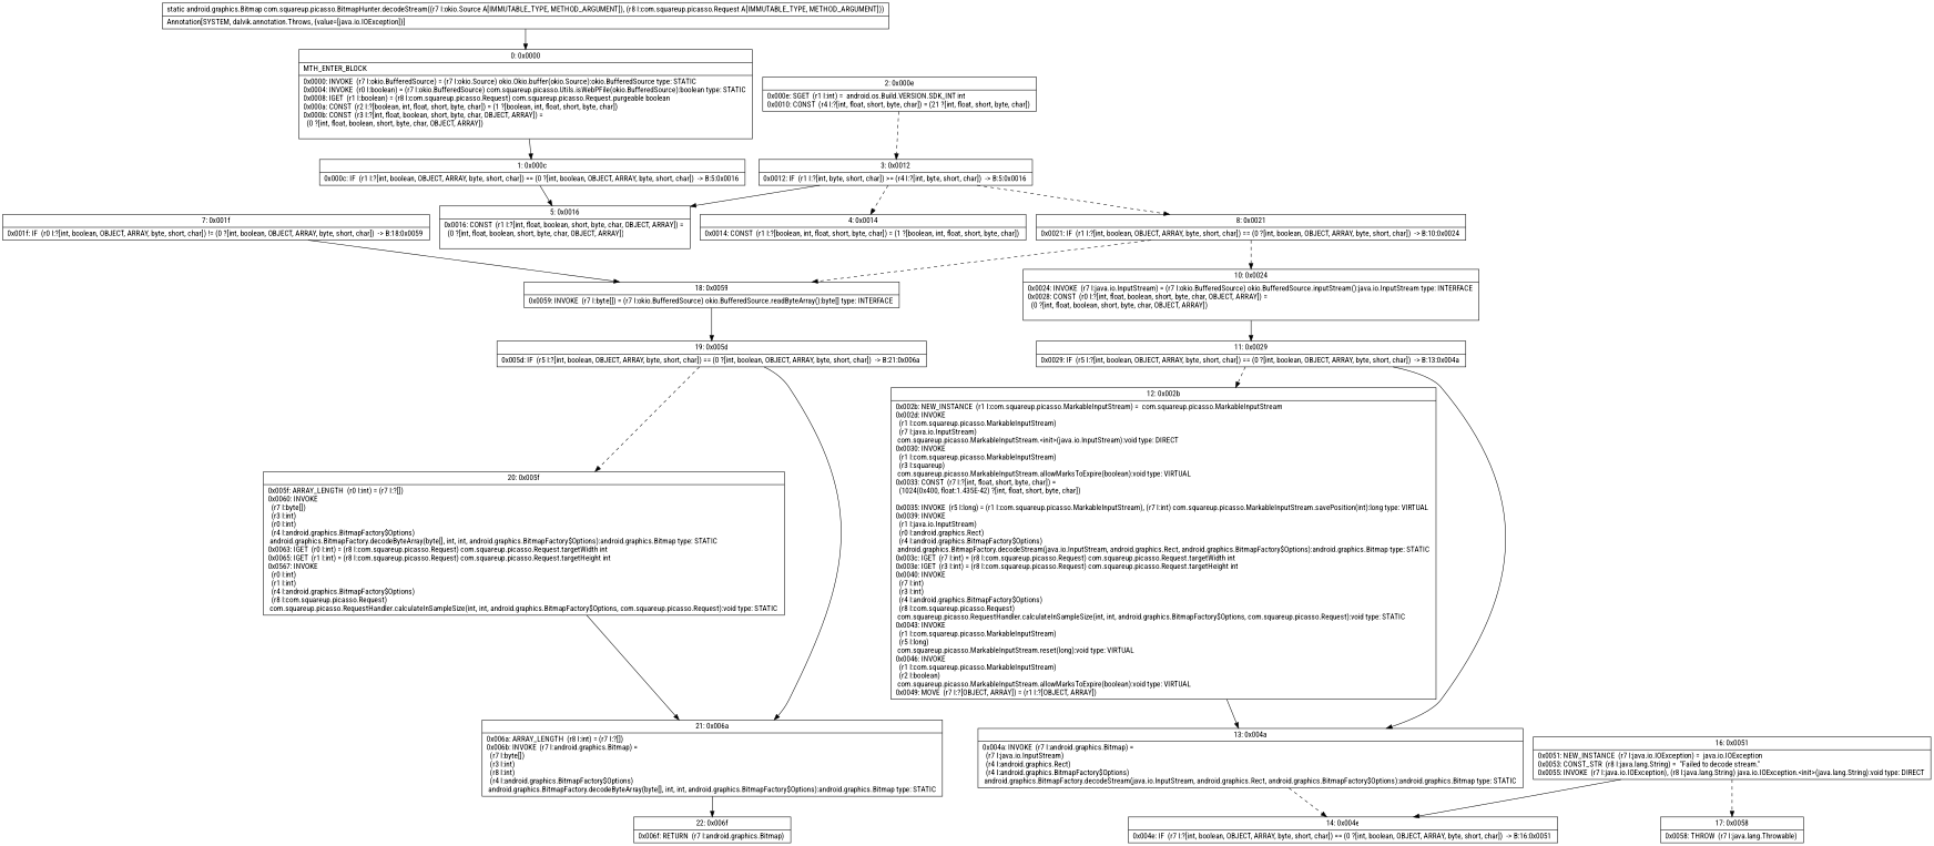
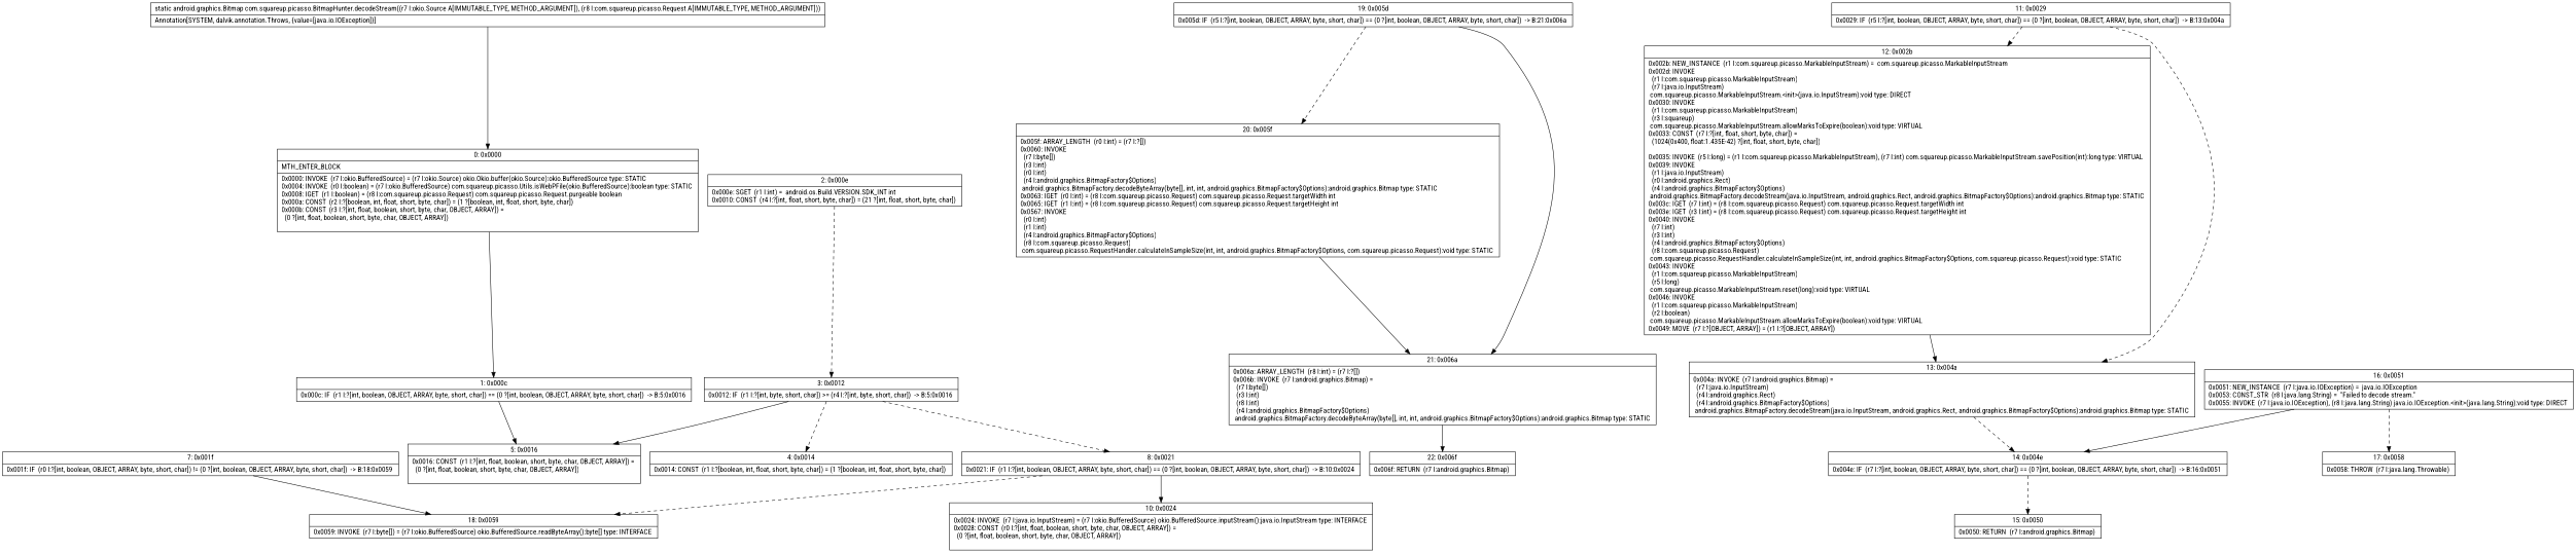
  digraph {
    fontname="Roboto Condensed"
    node [fontname="Roboto Condensed" shape=record]
    edge [fontname="Roboto Condensed"]
    n1 [label="{0\:\ 0x0000|MTH_ENTER_BLOCK\l|0x0000: INVOKE  (r7 I:okio.BufferedSource) = (r7 I:okio.Source) okio.Okio.buffer(okio.Source):okio.BufferedSource type: STATIC \l0x0004: INVOKE  (r0 I:boolean) = (r7 I:okio.BufferedSource) com.squareup.picasso.Utils.isWebPFile(okio.BufferedSource):boolean type: STATIC \l0x0008: IGET  (r1 I:boolean) = (r8 I:com.squareup.picasso.Request) com.squareup.picasso.Request.purgeable boolean \l0x000a: CONST  (r2 I:?[boolean, int, float, short, byte, char]) = (1 ?[boolean, int, float, short, byte, char]) \l0x000b: CONST  (r3 I:?[int, float, boolean, short, byte, char, OBJECT, ARRAY]) = \l  (0 ?[int, float, boolean, short, byte, char, OBJECT, ARRAY])\l \l}"]
    n2 [label="{1\:\ 0x000c|0x000c: IF  (r1 I:?[int, boolean, OBJECT, ARRAY, byte, short, char]) == (0 ?[int, boolean, OBJECT, ARRAY, byte, short, char])  \-\> B:5:0x0016 \l}"]
    n3 [label="{5\:\ 0x0016|0x0016: CONST  (r1 I:?[int, float, boolean, short, byte, char, OBJECT, ARRAY]) = \l  (0 ?[int, float, boolean, short, byte, char, OBJECT, ARRAY])\l \l}"]
    n4 [label="{2\:\ 0x000e|0x000e: SGET  (r1 I:int) =  android.os.Build.VERSION.SDK_INT int \l0x0010: CONST  (r4 I:?[int, float, short, byte, char]) = (21 ?[int, float, short, byte, char]) \l}"]
    n5 [label="{3\:\ 0x0012|0x0012: IF  (r1 I:?[int, byte, short, char]) \>= (r4 I:?[int, byte, short, char])  \-\> B:5:0x0016 \l}"]
    n6 [label="{4\:\ 0x0014|0x0014: CONST  (r1 I:?[boolean, int, float, short, byte, char]) = (1 ?[boolean, int, float, short, byte, char]) \l}"]
    n7 [label="{8\:\ 0x0021|0x0021: IF  (r1 I:?[int, boolean, OBJECT, ARRAY, byte, short, char]) == (0 ?[int, boolean, OBJECT, ARRAY, byte, short, char])  \-\> B:10:0x0024 \l}"]
    n8 [label="{7\:\ 0x001f|0x001f: IF  (r0 I:?[int, boolean, OBJECT, ARRAY, byte, short, char]) != (0 ?[int, boolean, OBJECT, ARRAY, byte, short, char])  \-\> B:18:0x0059 \l}"]
    n9 [label="{18\:\ 0x0059|0x0059: INVOKE  (r7 I:byte[]) = (r7 I:okio.BufferedSource) okio.BufferedSource.readByteArray():byte[] type: INTERFACE \l}"]
    n10 [label="{10\:\ 0x0024|0x0024: INVOKE  (r7 I:java.io.InputStream) = (r7 I:okio.BufferedSource) okio.BufferedSource.inputStream():java.io.InputStream type: INTERFACE \l0x0028: CONST  (r0 I:?[int, float, boolean, short, byte, char, OBJECT, ARRAY]) = \l  (0 ?[int, float, boolean, short, byte, char, OBJECT, ARRAY])\l \l}"]
    n11 [label="{19\:\ 0x005d|0x005d: IF  (r5 I:?[int, boolean, OBJECT, ARRAY, byte, short, char]) == (0 ?[int, boolean, OBJECT, ARRAY, byte, short, char])  \-\> B:21:0x006a \l}"]
    n12 [label="{11\:\ 0x0029|0x0029: IF  (r5 I:?[int, boolean, OBJECT, ARRAY, byte, short, char]) == (0 ?[int, boolean, OBJECT, ARRAY, byte, short, char])  \-\> B:13:0x004a \l}"]
    n13 [label="{12\:\ 0x002b|0x002b: NEW_INSTANCE  (r1 I:com.squareup.picasso.MarkableInputStream) =  com.squareup.picasso.MarkableInputStream \l0x002d: INVOKE  \l  (r1 I:com.squareup.picasso.MarkableInputStream)\l  (r7 I:java.io.InputStream)\l com.squareup.picasso.MarkableInputStream.\<init\>(java.io.InputStream):void type: DIRECT \l0x0030: INVOKE  \l  (r1 I:com.squareup.picasso.MarkableInputStream)\l  (r3 I:squareup)\l com.squareup.picasso.MarkableInputStream.allowMarksToExpire(boolean):void type: VIRTUAL \l0x0033: CONST  (r7 I:?[int, float, short, byte, char]) = \l  (1024(0x400, float:1.435E\-42) ?[int, float, short, byte, char])\l \l0x0035: INVOKE  (r5 I:long) = (r1 I:com.squareup.picasso.MarkableInputStream), (r7 I:int) com.squareup.picasso.MarkableInputStream.savePosition(int):long type: VIRTUAL \l0x0039: INVOKE  \l  (r1 I:java.io.InputStream)\l  (r0 I:android.graphics.Rect)\l  (r4 I:android.graphics.BitmapFactory$Options)\l android.graphics.BitmapFactory.decodeStream(java.io.InputStream, android.graphics.Rect, android.graphics.BitmapFactory$Options):android.graphics.Bitmap type: STATIC \l0x003c: IGET  (r7 I:int) = (r8 I:com.squareup.picasso.Request) com.squareup.picasso.Request.targetWidth int \l0x003e: IGET  (r3 I:int) = (r8 I:com.squareup.picasso.Request) com.squareup.picasso.Request.targetHeight int \l0x0040: INVOKE  \l  (r7 I:int)\l  (r3 I:int)\l  (r4 I:android.graphics.BitmapFactory$Options)\l  (r8 I:com.squareup.picasso.Request)\l com.squareup.picasso.RequestHandler.calculateInSampleSize(int, int, android.graphics.BitmapFactory$Options, com.squareup.picasso.Request):void type: STATIC \l0x0043: INVOKE  \l  (r1 I:com.squareup.picasso.MarkableInputStream)\l  (r5 I:long)\l com.squareup.picasso.MarkableInputStream.reset(long):void type: VIRTUAL \l0x0046: INVOKE  \l  (r1 I:com.squareup.picasso.MarkableInputStream)\l  (r2 I:boolean)\l com.squareup.picasso.MarkableInputStream.allowMarksToExpire(boolean):void type: VIRTUAL \l0x0049: MOVE  (r7 I:?[OBJECT, ARRAY]) = (r1 I:?[OBJECT, ARRAY]) \l}"]
    n14 [label="{13\:\ 0x004a|0x004a: INVOKE  (r7 I:android.graphics.Bitmap) = \l  (r7 I:java.io.InputStream)\l  (r4 I:android.graphics.Rect)\l  (r4 I:android.graphics.BitmapFactory$Options)\l android.graphics.BitmapFactory.decodeStream(java.io.InputStream, android.graphics.Rect, android.graphics.BitmapFactory$Options):android.graphics.Bitmap type: STATIC \l}"]
    n15 [label="{14\:\ 0x004e|0x004e: IF  (r7 I:?[int, boolean, OBJECT, ARRAY, byte, short, char]) == (0 ?[int, boolean, OBJECT, ARRAY, byte, short, char])  \-\> B:16:0x0051 \l}"]
+   n16 [label="{15\:\ 0x0050|0x0050: RETURN  (r7 I:android.graphics.Bitmap) \l}"]
    n17 [label="{16\:\ 0x0051|0x0051: NEW_INSTANCE  (r7 I:java.io.IOException) =  java.io.IOException \l0x0053: CONST_STR  (r8 I:java.lang.String) =  \"Failed to decode stream.\" \l0x0055: INVOKE  (r7 I:java.io.IOException), (r8 I:java.lang.String) java.io.IOException.\<init\>(java.lang.String):void type: DIRECT \l}"]
    n18 [label="{17\:\ 0x0058|0x0058: THROW  (r7 I:java.lang.Throwable) \l}"]
    n19 [label="{20\:\ 0x005f|0x005f: ARRAY_LENGTH  (r0 I:int) = (r7 I:?[]) \l0x0060: INVOKE  \l  (r7 I:byte[])\l  (r3 I:int)\l  (r0 I:int)\l  (r4 I:android.graphics.BitmapFactory$Options)\l android.graphics.BitmapFactory.decodeByteArray(byte[], int, int, android.graphics.BitmapFactory$Options):android.graphics.Bitmap type: STATIC \l0x0063: IGET  (r0 I:int) = (r8 I:com.squareup.picasso.Request) com.squareup.picasso.Request.targetWidth int \l0x0065: IGET  (r1 I:int) = (r8 I:com.squareup.picasso.Request) com.squareup.picasso.Request.targetHeight int \l0x0567: INVOKE  \l  (r0 I:int)\l  (r1 I:int)\l  (r4 I:android.graphics.BitmapFactory$Options)\l  (r8 I:com.squareup.picasso.Request)\l com.squareup.picasso.RequestHandler.calculateInSampleSize(int, int, android.graphics.BitmapFactory$Options, com.squareup.picasso.Request):void type: STATIC \l}"]
    n20 [label="{21\:\ 0x006a|0x006a: ARRAY_LENGTH  (r8 I:int) = (r7 I:?[]) \l0x006b: INVOKE  (r7 I:android.graphics.Bitmap) = \l  (r7 I:byte[])\l  (r3 I:int)\l  (r8 I:int)\l  (r4 I:android.graphics.BitmapFactory$Options)\l android.graphics.BitmapFactory.decodeByteArray(byte[], int, int, android.graphics.BitmapFactory$Options):android.graphics.Bitmap type: STATIC \l}"]
    n21 [label="{22\:\ 0x006f|0x006f: RETURN  (r7 I:android.graphics.Bitmap) \l}"]
    n22 [label="{static android.graphics.Bitmap com.squareup.picasso.BitmapHunter.decodeStream((r7 I:okio.Source A[IMMUTABLE_TYPE, METHOD_ARGUMENT]), (r8 I:com.squareup.picasso.Request A[IMMUTABLE_TYPE, METHOD_ARGUMENT]))  | Annotation[SYSTEM, dalvik.annotation.Throws, \{value=[java.io.IOException]\}]\l}"]
    n1 -> n2
    n2 -> n3
    n4 -> n5 [style=dashed]
    n5 -> n3
    n5 -> n6 [style=dashed]
    n5 -> n7 [style=dashed]
    n7 -> n9 [style=dashed]
-   n7 -> n10 [style=dashed]
+   n7 -> n10
    n8 -> n9
-   n9 -> n11
-   n10 -> n12
    n11 -> n19 [style=dashed]
    n11 -> n20
    n12 -> n13 [style=dashed]
-   n12 -> n14
+   n12 -> n14 [style=dashed]
    n13 -> n14
    n14 -> n15 [style=dashed]
+   n15 -> n16 [style=dashed]
    n17 -> n15
    n17 -> n18 [style=dashed]
    n19 -> n20
    n20 -> n21
    n22 -> n1
  }
